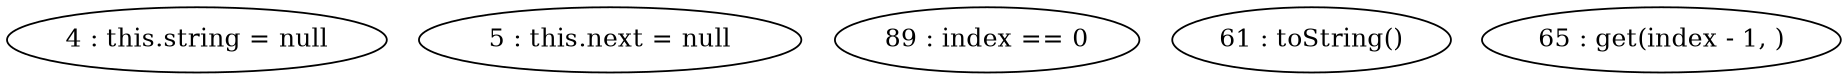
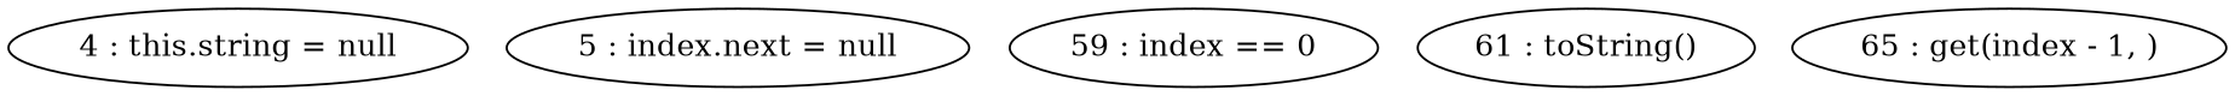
  digraph {
    "4 : this.string = null"
-   "5 : this.next = null"
-   "59 : index == 0" [label="89 : index == 0"]
+   "5 : this.next = null" [label="5 : index.next = null"]
+   "59 : index == 0"
    "61 : toString()"
    "65 : get(index - 1, )"
  }
